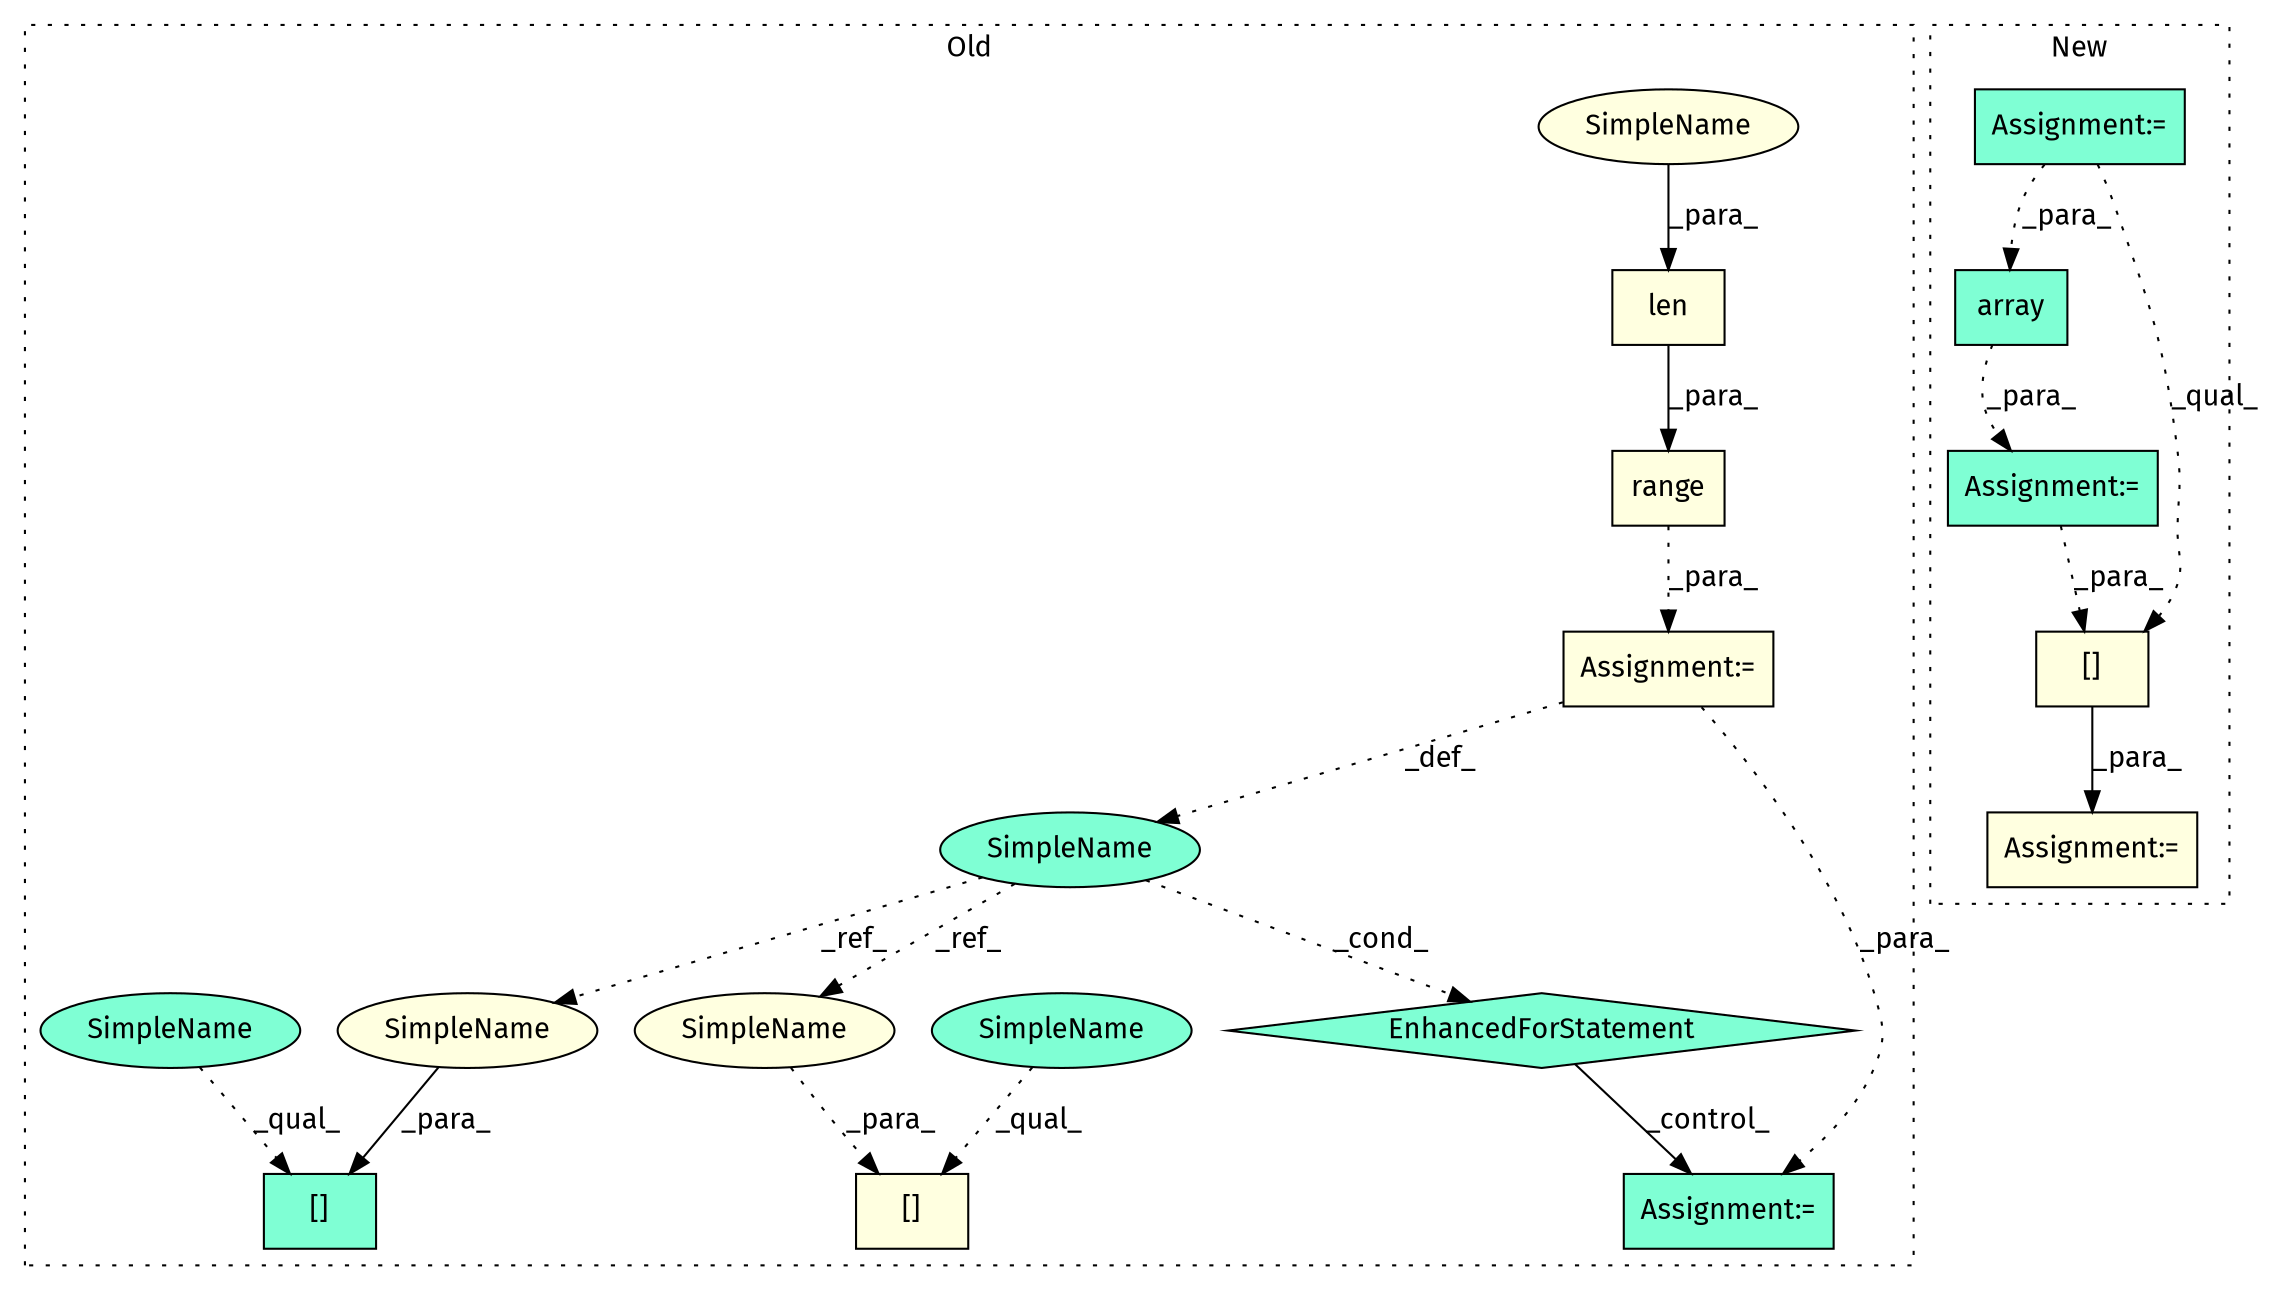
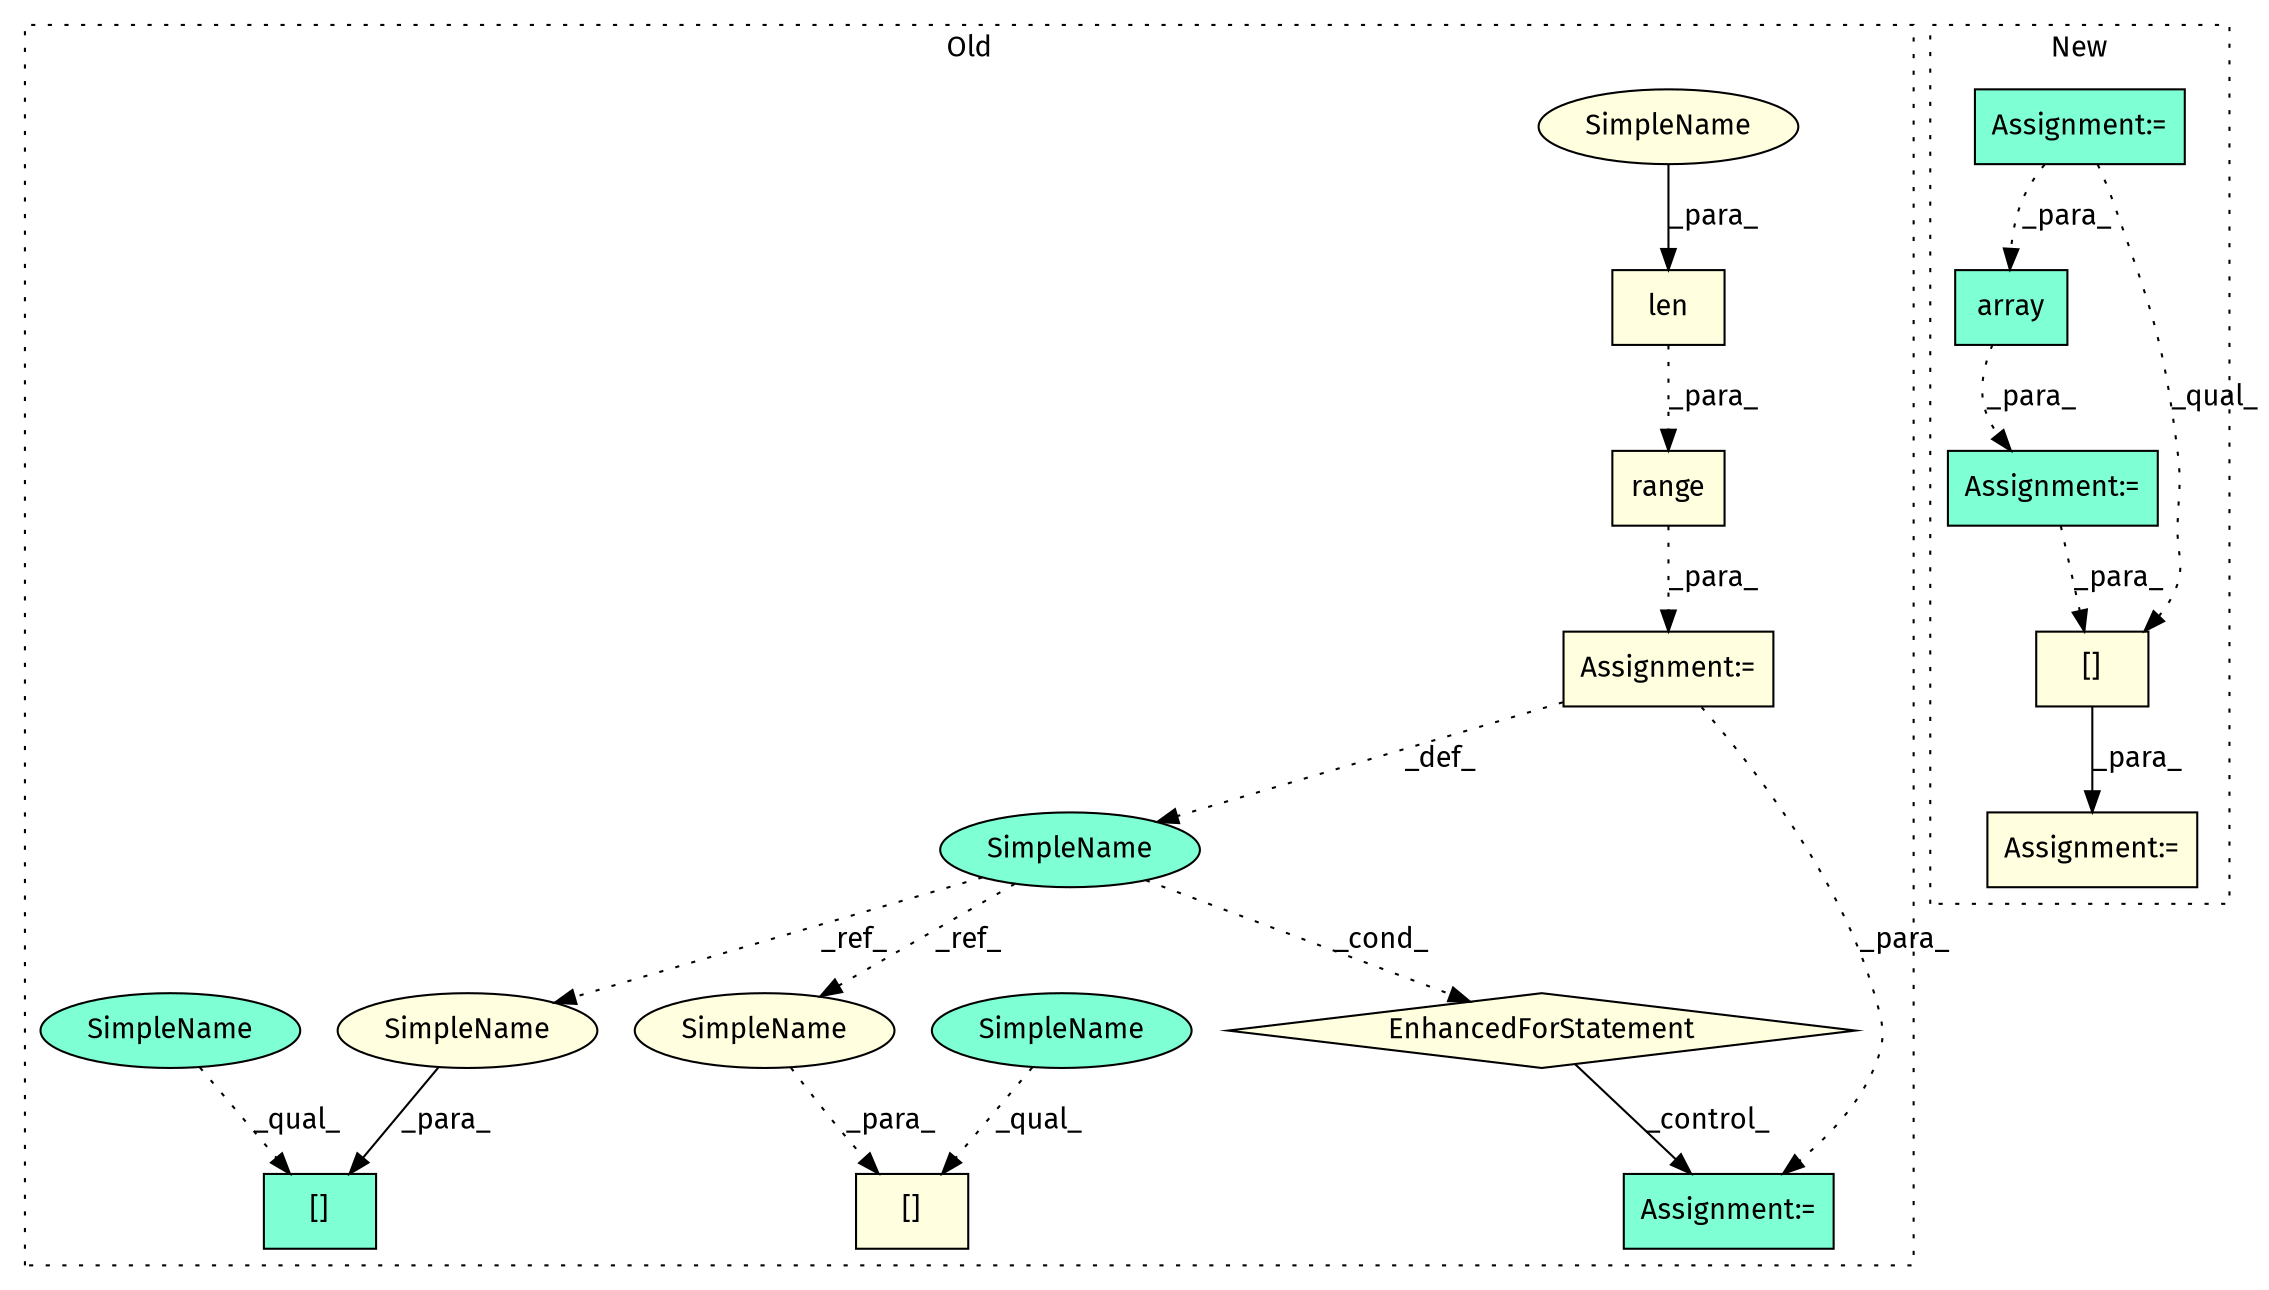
  digraph {
    fontname="Fira Sans"
    node [a=42 fillcolor=lightyellow fontname="Fira Sans" l=1 s="5166,5255" shape=box style=filled]
    edge [fontname="Fira Sans" style=dotted]
    n1 [a=32 l="6,1" label=range s="5235,5254"]
    n2 [a=7 l="57,2" label="Assignment:="]
-   n3 [a=70 fillcolor=aquamarine l="57,2" label=EnhancedForStatement shape=diamond]
+   n3 [a=70 l="57,2" label=EnhancedForStatement shape=diamond]
    n4 [a=2 l="7,1" label="[]" s="5267,5279"]
    n5 [fillcolor=aquamarine l=5 label=SimpleName s=5227 shape=ellipse]
    n6 [a=7 fillcolor=aquamarine label="Assignment:=" s=5700]
    n7 [a=32 l="4,1" label=len s="5243,5253"]
    n8 [a=2 fillcolor=aquamarine l="7,1" label="[]" s="5373,5385"]
    n9 [l=5 label=SimpleName s=5380 shape=ellipse]
    n10 [l=5 label=SimpleName s=5274 shape=ellipse]
    n11 [fillcolor=aquamarine l=6 label=SimpleName s=5267 shape=ellipse]
    n12 [l=6 label=SimpleName s=5247 shape=ellipse]
    n13 [fillcolor=aquamarine l=6 label=SimpleName s=5373 shape=ellipse]
    n14 [a=32 fillcolor=aquamarine l="6,1" label=array s="5603,5622"]
    n15 [a=7 label="Assignment:=" s=5645]
    n16 [a=7 fillcolor=aquamarine label="Assignment:=" s=5151]
    n17 [a=2 l="14,1" label="[]" s="5646,5669"]
    n18 [a=7 fillcolor=aquamarine label="Assignment:=" s=5583]
    subgraph cluster_1 {
      label=Old
      style=dotted
      n1
      n2
      n3
      n4
      n5
      n6
      n7
      n8
      n9
      n10
      n11
      n12
      n13
    }
    subgraph cluster_2 {
      label=New
      style=dotted
      n14
      n15
      n16
      n17
      n18
    }
    n1 -> n2 [label=_para_]
    n2 -> n5 [label=_def_]
    n2 -> n6 [label=_para_]
    n3 -> n6 [label=_control_ style=solid]
    n5 -> n3 [label=_cond_]
    n5 -> n9 [label=_ref_]
    n5 -> n10 [label=_ref_]
-   n7 -> n1 [label=_para_ style=solid]
+   n7 -> n1 [label=_para_]
    n9 -> n8 [label=_para_ style=solid]
    n10 -> n4 [label=_para_]
    n11 -> n4 [label=_qual_]
    n12 -> n7 [label=_para_ style=solid]
    n13 -> n8 [label=_qual_]
    n14 -> n18 [label=_para_]
    n16 -> n14 [label=_para_]
    n16 -> n17 [label=_qual_]
    n17 -> n15 [label=_para_ style=solid]
    n18 -> n17 [label=_para_]
  }
